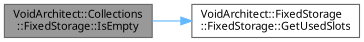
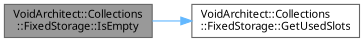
  digraph {
    rankdir=LR
    fontname="Noto Sans"
    node [fontname="Noto Sans" fontsize=10 shape=box style=filled]
    n1 [color=gray40 fillcolor=grey60 fontcolor=black height=0.2 label="VoidArchitect::Collections\l::FixedStorage::IsEmpty" width=0.4]
-   n2 [color=grey40 fillcolor=white height=0.2 label="VoidArchitect::FixedStorage\l::FixedStorage::GetUsedSlots" width=0.4]
+   n2 [color=grey40 fillcolor=white height=0.2 label="VoidArchitect::Collections\l::FixedStorage::GetUsedSlots" width=0.4]
    n1 -> n2 [color=steelblue1 fontname="Noto Sans" fontsize=10 labelfontname=Helvetica labelfontsize=10 style=solid]
  }
